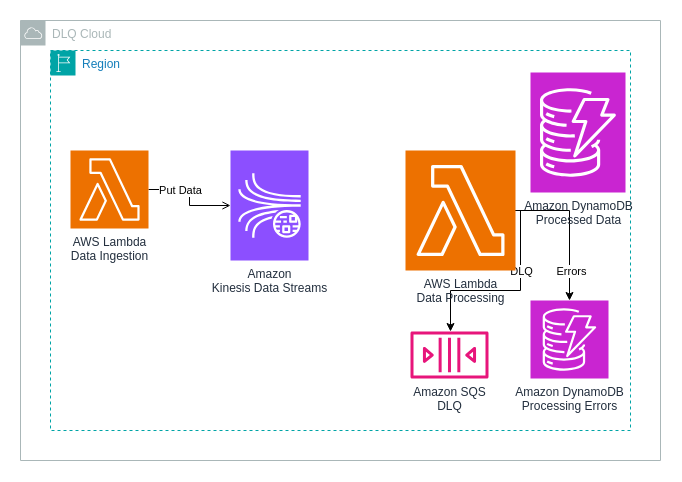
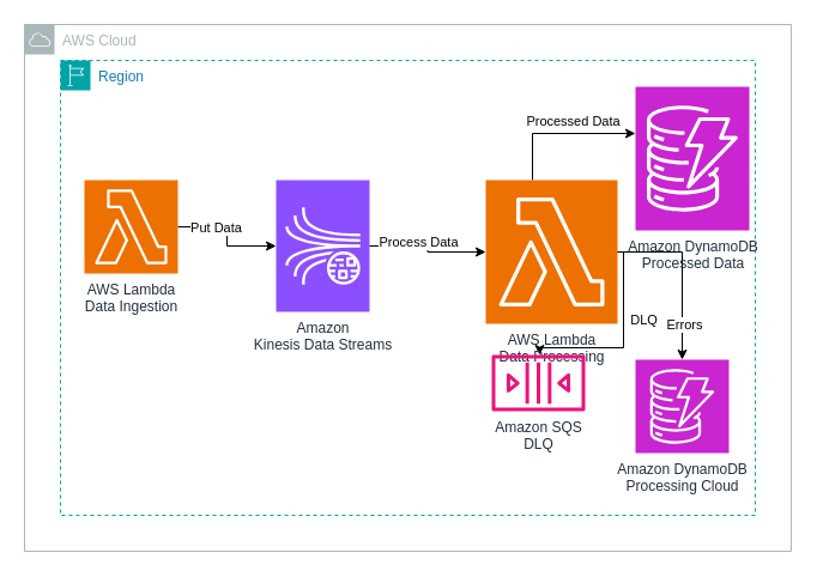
  <mxCell id="0" />
  <mxCell id="1" parent="0" />
- <mxCell id="2" value="DLQ Cloud" style="sketch=0;outlineConnect=0;gradientColor=none;html=1;whiteSpace=wrap;fontSize=12;fontStyle=0;shape=mxgraph.aws4.group;grIcon=mxgraph.aws4.group_aws_cloud;strokeColor=#AAB7B8;fillColor=none;verticalAlign=top;align=left;spacingLeft=30;fontColor=#AAB7B8;dashed=0;" parent="1" vertex="1"><mxGeometry x="20" y="20" width="640" height="440" as="geometry" /></mxCell>
+ <mxCell id="2" value="AWS Cloud" style="sketch=0;outlineConnect=0;gradientColor=none;html=1;whiteSpace=wrap;fontSize=12;fontStyle=0;shape=mxgraph.aws4.group;grIcon=mxgraph.aws4.group_aws_cloud;strokeColor=#AAB7B8;fillColor=none;verticalAlign=top;align=left;spacingLeft=30;fontColor=#AAB7B8;dashed=0;" parent="1" vertex="1"><mxGeometry x="20" y="20" width="640" height="440" as="geometry" /></mxCell>
  <mxCell id="3" value="Region" style="points=[[0,0],[0.25,0],[0.5,0],[0.75,0],[1,0],[1,0.25],[1,0.5],[1,0.75],[1,1],[0.75,1],[0.5,1],[0.25,1],[0,1],[0,0.75],[0,0.5],[0,0.25]];outlineConnect=0;gradientColor=none;html=1;whiteSpace=wrap;fontSize=12;fontStyle=0;container=1;pointerEvents=0;collapsible=0;recursiveResize=0;shape=mxgraph.aws4.group;grIcon=mxgraph.aws4.group_region;strokeColor=#00A4A6;fillColor=none;verticalAlign=top;align=left;spacingLeft=30;fontColor=#147EBA;dashed=1;" parent="1" vertex="1"><mxGeometry x="50" y="50" width="580" height="380" as="geometry" /></mxCell>
- <mxCell id="4" style="edgeStyle=orthogonalEdgeStyle;rounded=0;orthogonalLoop=1;jettySize=auto;html=1;endArrow=open;" parent="3" source="6" target="7" edge="1"><mxGeometry relative="1" as="geometry" /></mxCell>
+ <mxCell id="4" style="edgeStyle=orthogonalEdgeStyle;rounded=0;orthogonalLoop=1;jettySize=auto;html=1;" parent="3" source="6" target="7" edge="1"><mxGeometry relative="1" as="geometry" /></mxCell>
  <mxCell id="5" value="Put Data" style="edgeLabel;html=1;align=center;verticalAlign=middle;resizable=0;points=[];" parent="4" vertex="1" connectable="0"><mxGeometry x="0.028" relative="1" as="geometry"><mxPoint x="-10" y="-9" as="offset" /></mxGeometry></mxCell>
  <mxCell id="6" value="AWS Lambda&lt;br&gt;Data Ingestion" style="sketch=0;points=[[0,0,0],[0.25,0,0],[0.5,0,0],[0.75,0,0],[1,0,0],[0,1,0],[0.25,1,0],[0.5,1,0],[0.75,1,0],[1,1,0],[0,0.25,0],[0,0.5,0],[0,0.75,0],[1,0.25,0],[1,0.5,0],[1,0.75,0]];outlineConnect=0;fontColor=#232F3E;fillColor=#ED7100;strokeColor=#ffffff;dashed=0;verticalLabelPosition=bottom;verticalAlign=top;align=center;html=1;fontSize=12;fontStyle=0;aspect=fixed;shape=mxgraph.aws4.resourceIcon;resIcon=mxgraph.aws4.lambda;" parent="3" vertex="1"><mxGeometry x="20" y="100" width="78" height="78" as="geometry" /></mxCell>
  <mxCell id="7" value="Amazon &lt;br&gt;Kinesis Data Streams" style="sketch=0;points=[[0,0,0],[0.25,0,0],[0.5,0,0],[0.75,0,0],[1,0,0],[0,1,0],[0.25,1,0],[0.5,1,0],[0.75,1,0],[1,1,0],[0,0.25,0],[0,0.5,0],[0,0.75,0],[1,0.25,0],[1,0.5,0],[1,0.75,0]];outlineConnect=0;fontColor=#232F3E;fillColor=#8C4FFF;strokeColor=#ffffff;dashed=0;verticalLabelPosition=bottom;verticalAlign=top;align=center;html=1;fontSize=12;fontStyle=0;aspect=fixed;shape=mxgraph.aws4.resourceIcon;resIcon=mxgraph.aws4.kinesis_data_streams;" parent="3" vertex="1"><mxGeometry x="180" y="100" width="78" height="110" as="geometry" /></mxCell>
+ <mxCell id="8" style="edgeStyle=orthogonalEdgeStyle;rounded=0;orthogonalLoop=1;jettySize=auto;html=1;" parent="3" source="14" target="17" edge="1"><mxGeometry relative="1" as="geometry"><Array as="points"><mxPoint x="394" y="61" /></Array></mxGeometry></mxCell>
+ <mxCell id="9" value="Processed Data" style="edgeLabel;html=1;align=center;verticalAlign=middle;resizable=0;points=[];" parent="8" vertex="1" connectable="0"><mxGeometry x="0.152" relative="1" as="geometry"><mxPoint y="-11" as="offset" /></mxGeometry></mxCell>
  <mxCell id="10" style="edgeStyle=orthogonalEdgeStyle;rounded=0;orthogonalLoop=1;jettySize=auto;html=1;exitX=0.5;exitY=1;exitDx=0;exitDy=0;exitPerimeter=0;" parent="3" target="18" edge="1"><mxGeometry relative="1" as="geometry"><mxPoint x="394" y="140" as="sourcePoint" /><mxPoint x="519" y="212" as="targetPoint" /><Array as="points"><mxPoint x="394" y="160" /><mxPoint x="519" y="160" /></Array></mxGeometry></mxCell>
  <mxCell id="11" value="Errors" style="edgeLabel;html=1;align=center;verticalAlign=middle;resizable=0;points=[];" parent="10" vertex="1" connectable="0"><mxGeometry x="0.072" y="2" relative="1" as="geometry"><mxPoint x="20" y="62" as="offset" /></mxGeometry></mxCell>
  <mxCell id="12" style="edgeStyle=orthogonalEdgeStyle;rounded=0;orthogonalLoop=1;jettySize=auto;html=1;" edge="1" parent="3" target="19"><mxGeometry relative="1" as="geometry"><mxPoint x="470" y="160" as="sourcePoint" /><mxPoint x="297" y="211.018" as="targetPoint" /><Array as="points"><mxPoint x="470" y="240" /><mxPoint x="400" y="240" /></Array></mxGeometry></mxCell>
  <mxCell id="13" value="DLQ" style="edgeLabel;html=1;align=center;verticalAlign=middle;resizable=0;points=[];" vertex="1" connectable="0" parent="12"><mxGeometry x="-0.007" y="1" relative="1" as="geometry"><mxPoint x="15" y="-21" as="offset" /></mxGeometry></mxCell>
  <mxCell id="14" value="AWS Lambda&lt;br&gt;Data Processing" style="sketch=0;points=[[0,0,0],[0.25,0,0],[0.5,0,0],[0.75,0,0],[1,0,0],[0,1,0],[0.25,1,0],[0.5,1,0],[0.75,1,0],[1,1,0],[0,0.25,0],[0,0.5,0],[0,0.75,0],[1,0.25,0],[1,0.5,0],[1,0.75,0]];outlineConnect=0;fontColor=#232F3E;fillColor=#ED7100;strokeColor=#ffffff;dashed=0;verticalLabelPosition=bottom;verticalAlign=top;align=center;html=1;fontSize=12;fontStyle=0;aspect=fixed;shape=mxgraph.aws4.resourceIcon;resIcon=mxgraph.aws4.lambda;" parent="3" vertex="1"><mxGeometry x="355" y="100" width="110" height="120" as="geometry" /></mxCell>
+ <mxCell id="15" style="edgeStyle=orthogonalEdgeStyle;rounded=0;orthogonalLoop=1;jettySize=auto;html=1;entryX=0;entryY=0.5;entryDx=0;entryDy=0;entryPerimeter=0;" parent="3" source="7" target="14" edge="1"><mxGeometry relative="1" as="geometry" /></mxCell>
+ <mxCell id="16" value="Process Data" style="edgeLabel;html=1;align=center;verticalAlign=middle;resizable=0;points=[];" parent="15" vertex="1" connectable="0"><mxGeometry x="0.093" y="-2" relative="1" as="geometry"><mxPoint x="-11" y="-11" as="offset" /></mxGeometry></mxCell>
  <mxCell id="17" value="Amazon DynamoDB&lt;br&gt;Processed Data&lt;br&gt;" style="sketch=0;points=[[0,0,0],[0.25,0,0],[0.5,0,0],[0.75,0,0],[1,0,0],[0,1,0],[0.25,1,0],[0.5,1,0],[0.75,1,0],[1,1,0],[0,0.25,0],[0,0.5,0],[0,0.75,0],[1,0.25,0],[1,0.5,0],[1,0.75,0]];outlineConnect=0;fontColor=#232F3E;fillColor=#C925D1;strokeColor=#ffffff;dashed=0;verticalLabelPosition=bottom;verticalAlign=top;align=center;html=1;fontSize=12;fontStyle=0;aspect=fixed;shape=mxgraph.aws4.resourceIcon;resIcon=mxgraph.aws4.dynamodb;" parent="3" vertex="1"><mxGeometry x="480" y="22" width="95" height="120" as="geometry" /></mxCell>
- <mxCell id="18" value="Amazon DynamoDB&lt;br&gt;Processing Errors" style="sketch=0;points=[[0,0,0],[0.25,0,0],[0.5,0,0],[0.75,0,0],[1,0,0],[0,1,0],[0.25,1,0],[0.5,1,0],[0.75,1,0],[1,1,0],[0,0.25,0],[0,0.5,0],[0,0.75,0],[1,0.25,0],[1,0.5,0],[1,0.75,0]];outlineConnect=0;fontColor=#232F3E;fillColor=#C925D1;strokeColor=#ffffff;dashed=0;verticalLabelPosition=bottom;verticalAlign=top;align=center;html=1;fontSize=12;fontStyle=0;aspect=fixed;shape=mxgraph.aws4.resourceIcon;resIcon=mxgraph.aws4.dynamodb;" parent="3" vertex="1"><mxGeometry x="480" y="250" width="78" height="78" as="geometry" /></mxCell>
- <mxCell id="19" value="Amazon SQS&lt;br&gt;DLQ" style="sketch=0;outlineConnect=0;fontColor=#232F3E;gradientColor=none;fillColor=#E7157B;strokeColor=none;dashed=0;verticalLabelPosition=bottom;verticalAlign=top;align=center;html=1;fontSize=12;fontStyle=0;aspect=fixed;pointerEvents=1;shape=mxgraph.aws4.queue;" vertex="1" parent="3"><mxGeometry x="360" y="281" width="78" height="47" as="geometry" /></mxCell>
+ <mxCell id="18" value="Amazon DynamoDB&lt;br&gt;Processing Cloud" style="sketch=0;points=[[0,0,0],[0.25,0,0],[0.5,0,0],[0.75,0,0],[1,0,0],[0,1,0],[0.25,1,0],[0.5,1,0],[0.75,1,0],[1,1,0],[0,0.25,0],[0,0.5,0],[0,0.75,0],[1,0.25,0],[1,0.5,0],[1,0.75,0]];outlineConnect=0;fontColor=#232F3E;fillColor=#C925D1;strokeColor=#ffffff;dashed=0;verticalLabelPosition=bottom;verticalAlign=top;align=center;html=1;fontSize=12;fontStyle=0;aspect=fixed;shape=mxgraph.aws4.resourceIcon;resIcon=mxgraph.aws4.dynamodb;" parent="3" vertex="1"><mxGeometry x="480" y="250" width="78" height="78" as="geometry" /></mxCell>
+ <mxCell id="19" value="Amazon SQS&lt;br&gt;DLQ" style="sketch=0;outlineConnect=0;fontColor=#232F3E;gradientColor=none;fillColor=#E7157B;strokeColor=none;dashed=0;verticalLabelPosition=bottom;verticalAlign=top;align=center;html=1;fontSize=12;fontStyle=0;aspect=fixed;pointerEvents=1;shape=mxgraph.aws4.queue;" vertex="1" parent="3"><mxGeometry x="360" y="246" width="78" height="47" as="geometry" /></mxCell>
